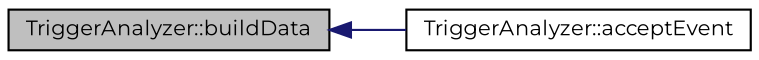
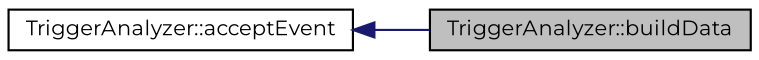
  digraph {
    rankdir=LR
    fontname=Montserrat
    node [color=black fontname=Montserrat fontsize=10 shape=record]
    n1 [fillcolor=grey75 fontcolor=black height=0.2 label="TriggerAnalyzer::buildData" style=filled width=0.4]
    n2 [height=0.2 label="TriggerAnalyzer::acceptEvent" width=0.4]
-   n1 -> n2 [color=midnightblue dir=back fontname=Montserrat fontsize=10 labelfontname=FreeSans labelfontsize=10 style=solid]
+   n2 -> n1 [color=midnightblue dir=back fontname=Montserrat fontsize=10 labelfontname=FreeSans labelfontsize=10 style=solid]
  }
